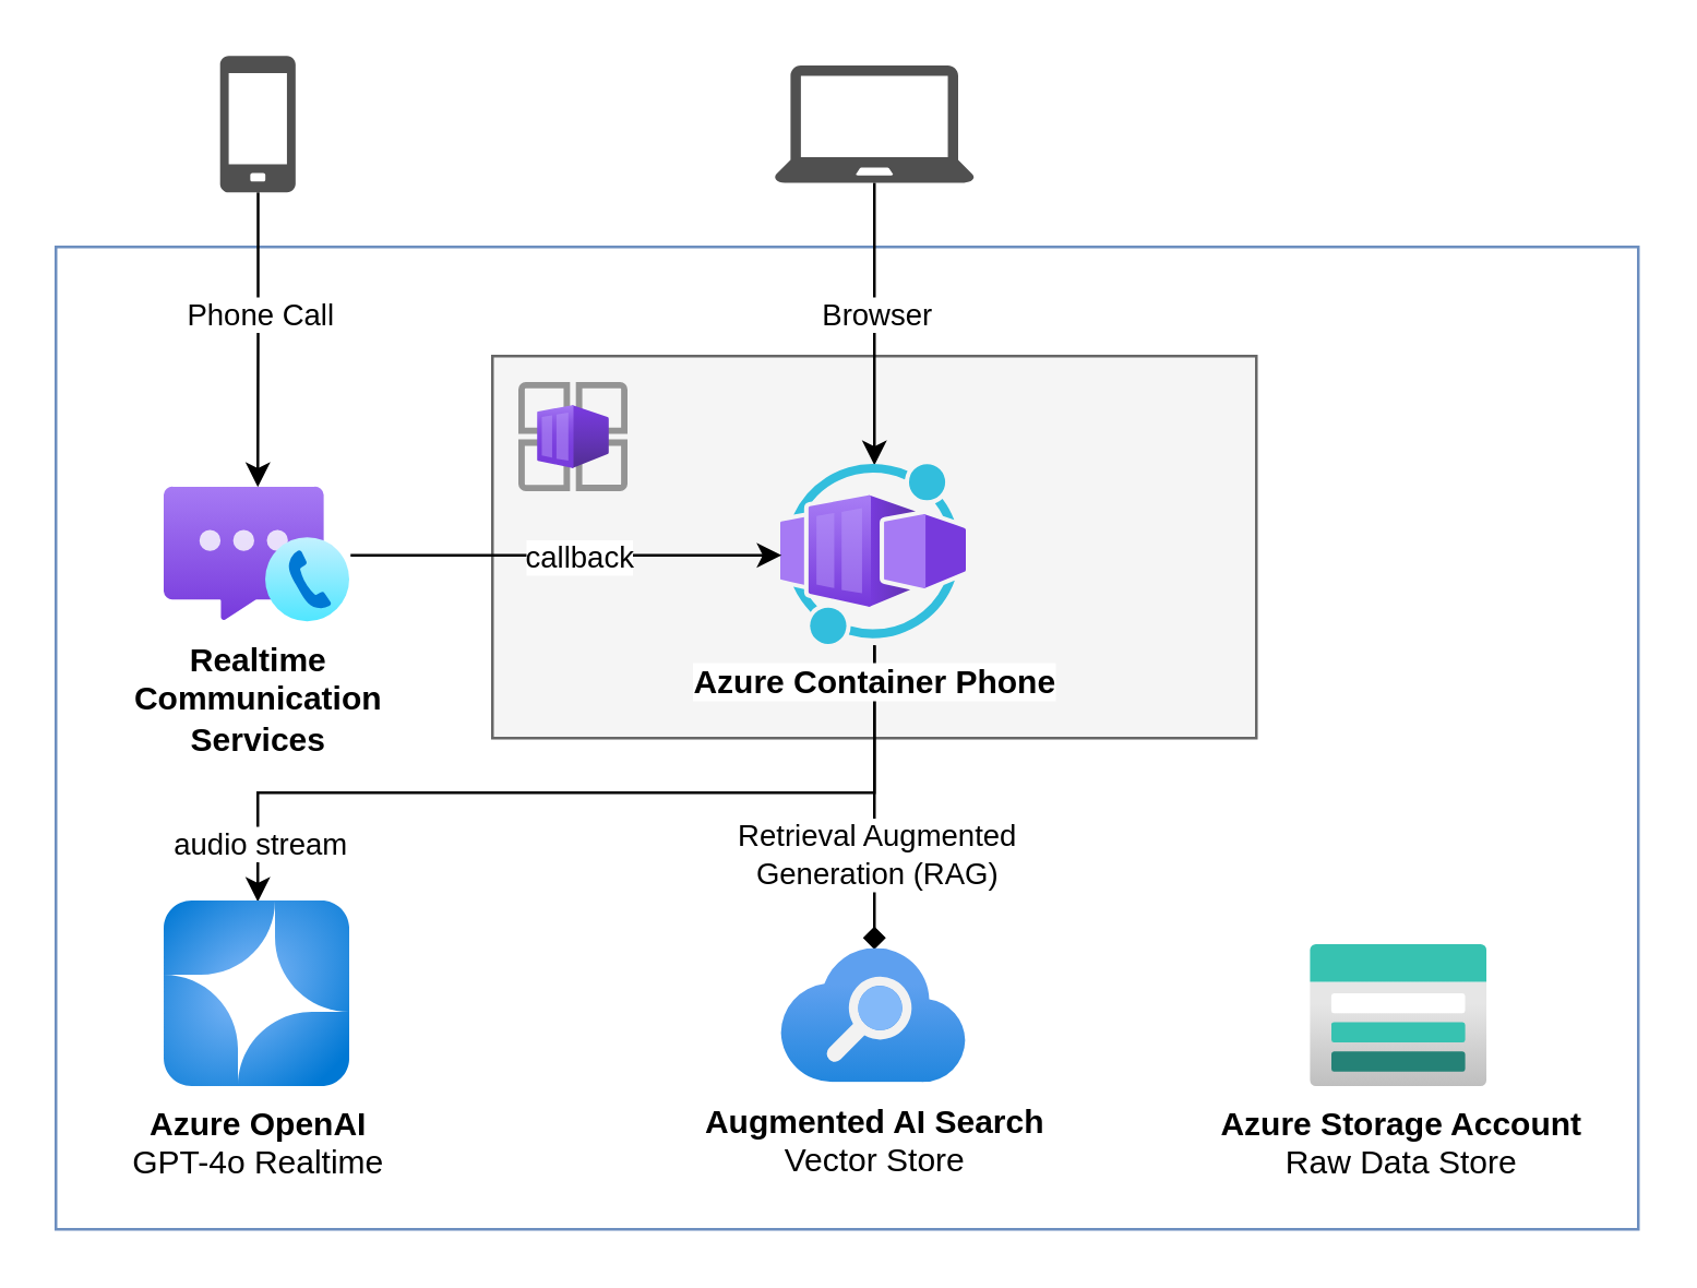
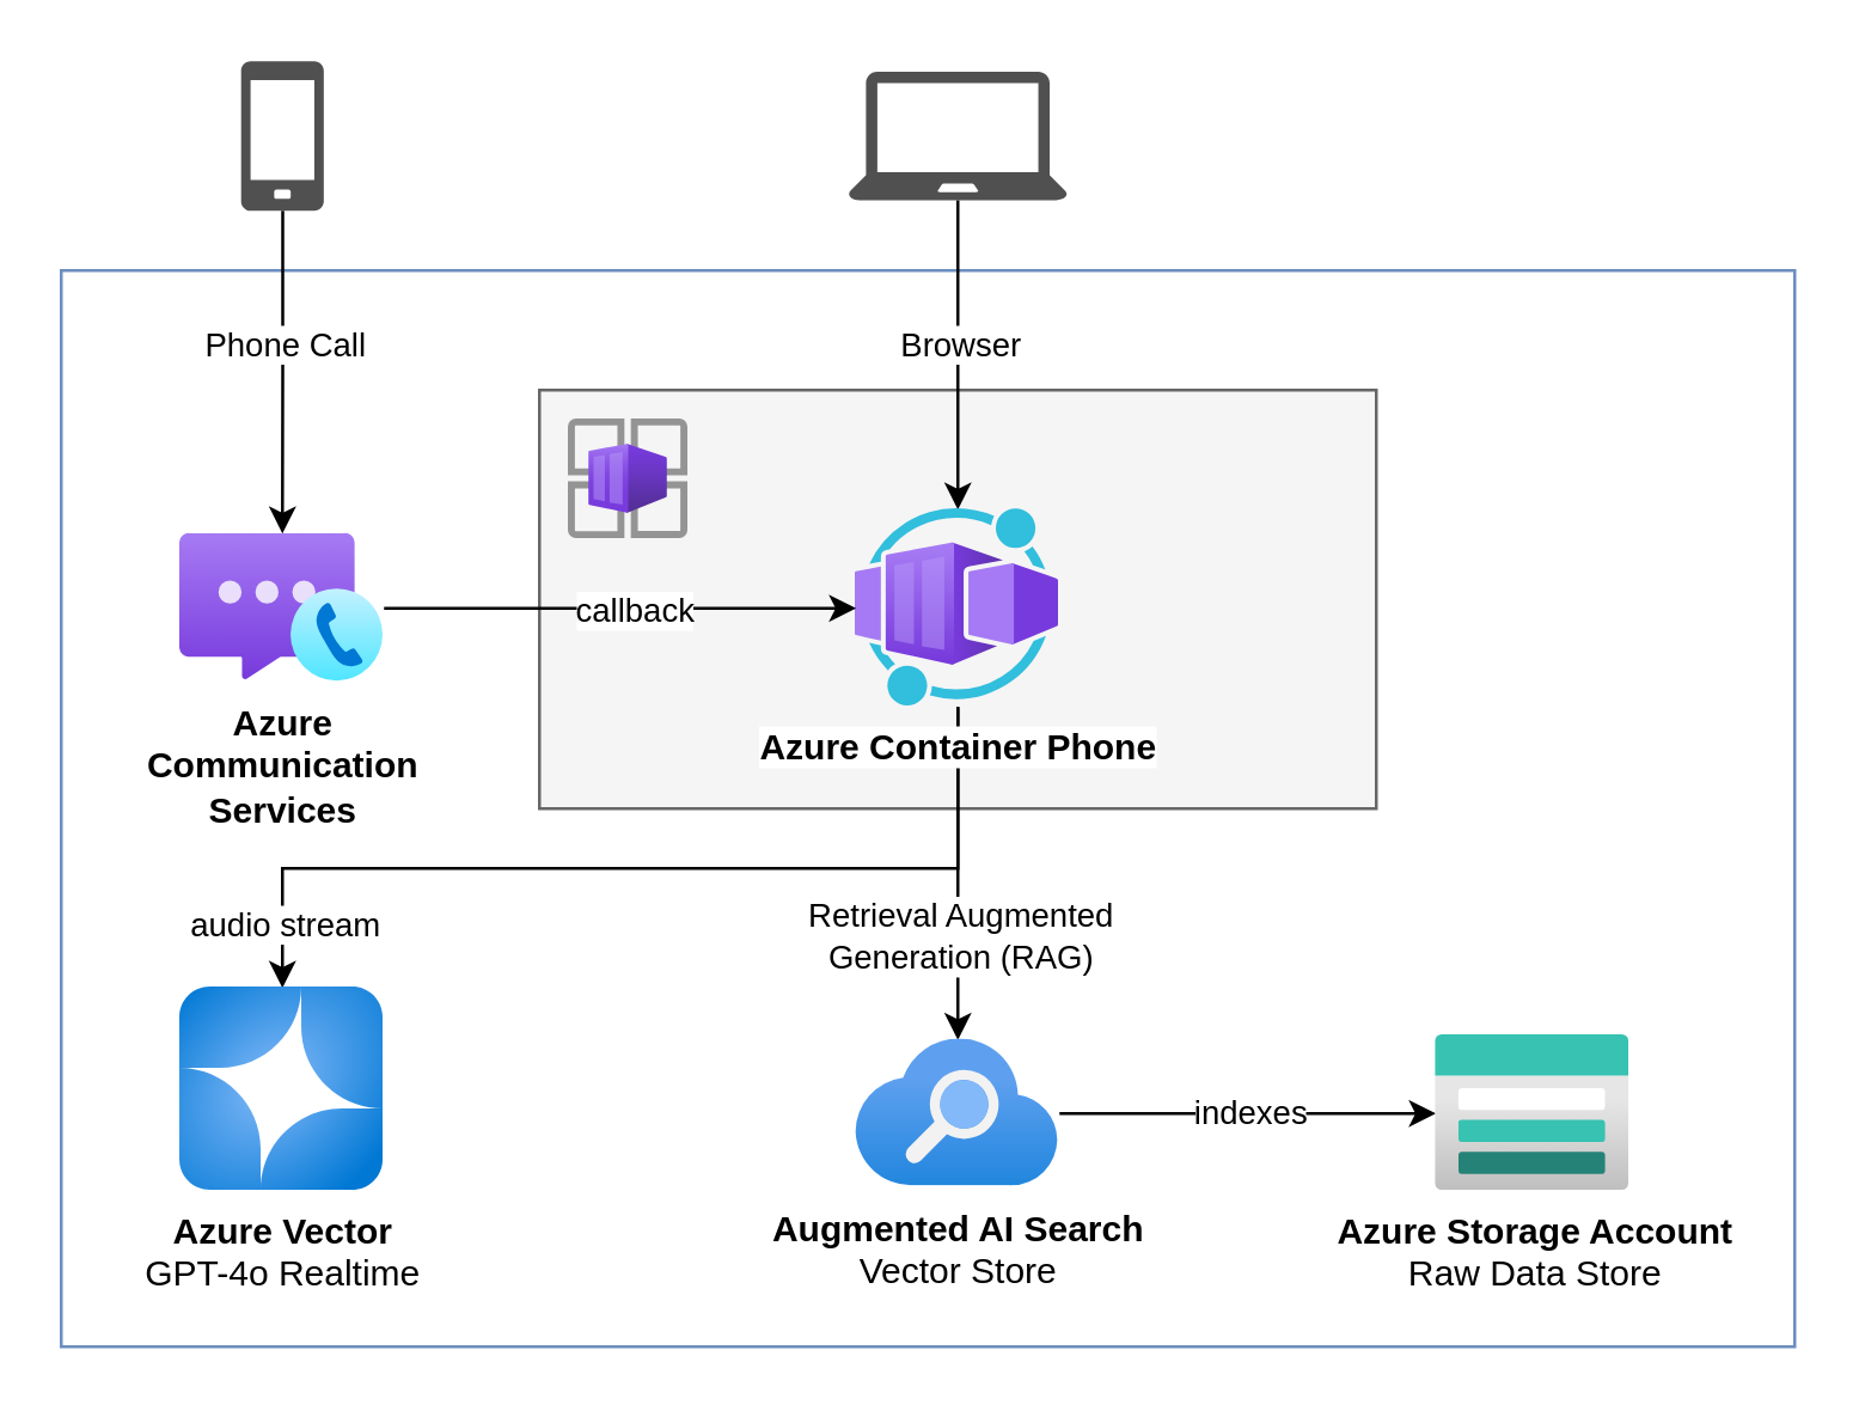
  <mxCell id="0" />
  <mxCell id="1" parent="0" />
  <mxCell id="2" value="" style="rounded=0;whiteSpace=wrap;html=1;fillColor=#FFFFFF;strokeColor=#6c8ebf;" vertex="1" parent="1"><mxGeometry x="20" y="90" width="580" height="360" as="geometry" /></mxCell>
  <mxCell id="3" value="" style="rounded=0;whiteSpace=wrap;html=1;fillColor=#f5f5f5;fontColor=#333333;strokeColor=#666666;" vertex="1" parent="1"><mxGeometry x="180" y="130" width="280" height="140" as="geometry" /></mxCell>
  <mxCell id="4" style="edgeStyle=orthogonalEdgeStyle;rounded=0;orthogonalLoop=1;jettySize=auto;html=1;" edge="1" parent="1" source="6" target="15"><mxGeometry relative="1" as="geometry" /></mxCell>
  <mxCell id="5" value="Browser" style="edgeLabel;html=1;align=center;verticalAlign=middle;resizable=0;points=[];" vertex="1" connectable="0" parent="4"><mxGeometry x="-0.069" relative="1" as="geometry"><mxPoint as="offset" /></mxGeometry></mxCell>
  <mxCell id="6" value="" style="sketch=0;pointerEvents=1;shadow=0;dashed=0;html=1;strokeColor=none;fillColor=#505050;labelPosition=center;verticalLabelPosition=bottom;verticalAlign=top;outlineConnect=0;align=center;shape=mxgraph.office.devices.laptop;" vertex="1" parent="1"><mxGeometry x="283.38" y="23.54" width="73.24" height="42.93" as="geometry" /></mxCell>
  <mxCell id="7" style="edgeStyle=orthogonalEdgeStyle;rounded=0;orthogonalLoop=1;jettySize=auto;html=1;" edge="1" parent="1" source="9" target="18"><mxGeometry relative="1" as="geometry" /></mxCell>
  <mxCell id="8" value="Phone Call" style="edgeLabel;html=1;align=center;verticalAlign=middle;resizable=0;points=[];labelBackgroundColor=default;" vertex="1" connectable="0" parent="7"><mxGeometry x="0.107" y="1" relative="1" as="geometry"><mxPoint x="-1" y="-15" as="offset" /></mxGeometry></mxCell>
  <mxCell id="9" value="" style="sketch=0;pointerEvents=1;shadow=0;dashed=0;html=1;strokeColor=none;fillColor=#505050;labelPosition=center;verticalLabelPosition=bottom;verticalAlign=top;outlineConnect=0;align=center;shape=mxgraph.office.devices.cell_phone_generic;" vertex="1" parent="1"><mxGeometry x="80.18" y="20" width="27.65" height="50" as="geometry" /></mxCell>
  <mxCell id="10" value="" style="image;aspect=fixed;html=1;points=[];align=center;fontSize=12;image=img/lib/azure2/other/Container_App_Environments.svg;" vertex="1" parent="1"><mxGeometry x="190" y="140" width="40" height="40" as="geometry" /></mxCell>
- <mxCell id="11" style="edgeStyle=orthogonalEdgeStyle;rounded=0;orthogonalLoop=1;jettySize=auto;html=1;endArrow=diamond;" edge="1" parent="1" source="15" target="21"><mxGeometry relative="1" as="geometry" /></mxCell>
+ <mxCell id="11" style="edgeStyle=orthogonalEdgeStyle;rounded=0;orthogonalLoop=1;jettySize=auto;html=1;" edge="1" parent="1" source="15" target="21"><mxGeometry relative="1" as="geometry" /></mxCell>
  <mxCell id="12" value="Retrieval Augmented &lt;br&gt;Generation (RAG)" style="edgeLabel;html=1;align=center;verticalAlign=middle;resizable=0;points=[];labelBackgroundColor=default;" vertex="1" connectable="0" parent="11"><mxGeometry x="0.368" relative="1" as="geometry"><mxPoint as="offset" /></mxGeometry></mxCell>
  <mxCell id="13" style="edgeStyle=orthogonalEdgeStyle;rounded=0;orthogonalLoop=1;jettySize=auto;html=1;" edge="1" parent="1" source="15" target="23"><mxGeometry relative="1" as="geometry"><Array as="points"><mxPoint x="320" y="290" /><mxPoint x="94" y="290" /></Array></mxGeometry></mxCell>
  <mxCell id="14" value="audio stream" style="edgeLabel;html=1;align=center;verticalAlign=middle;resizable=0;points=[];" vertex="1" connectable="0" parent="13"><mxGeometry x="0.863" relative="1" as="geometry"><mxPoint as="offset" /></mxGeometry></mxCell>
  <mxCell id="15" value="&lt;b&gt;Azure Container Phone&lt;/b&gt;" style="image;aspect=fixed;html=1;points=[];align=center;fontSize=12;image=img/lib/azure2/other/Worker_Container_App.svg;" vertex="1" parent="1"><mxGeometry x="286" y="170" width="68" height="66" as="geometry" /></mxCell>
  <mxCell id="16" style="edgeStyle=orthogonalEdgeStyle;rounded=0;orthogonalLoop=1;jettySize=auto;html=1;" edge="1" parent="1" source="18" target="15"><mxGeometry relative="1" as="geometry" /></mxCell>
  <mxCell id="17" value="callback" style="edgeLabel;html=1;align=center;verticalAlign=middle;resizable=0;points=[];" vertex="1" connectable="0" parent="16"><mxGeometry x="0.009" relative="1" as="geometry"><mxPoint x="3" as="offset" /></mxGeometry></mxCell>
- <mxCell id="18" value="&lt;span&gt;&lt;b&gt;Realtime &lt;br&gt;Communication &lt;br&gt;Services&lt;/b&gt;&lt;/span&gt;" style="image;aspect=fixed;html=1;points=[];align=center;fontSize=12;image=img/lib/azure2/other/Azure_Communication_Services.svg;" vertex="1" parent="1"><mxGeometry x="60" y="178" width="68" height="50" as="geometry" /></mxCell>
+ <mxCell id="18" value="&lt;span&gt;&lt;b&gt;Azure &lt;br&gt;Communication &lt;br&gt;Services&lt;/b&gt;&lt;/span&gt;" style="image;aspect=fixed;html=1;points=[];align=center;fontSize=12;image=img/lib/azure2/other/Azure_Communication_Services.svg;" vertex="1" parent="1"><mxGeometry x="60" y="178" width="68" height="50" as="geometry" /></mxCell>
+ <mxCell id="19" style="edgeStyle=orthogonalEdgeStyle;rounded=0;orthogonalLoop=1;jettySize=auto;html=1;" edge="1" parent="1" source="21" target="22"><mxGeometry relative="1" as="geometry" /></mxCell>
+ <mxCell id="20" value="indexes" style="edgeLabel;html=1;align=center;verticalAlign=middle;resizable=0;points=[];" vertex="1" connectable="0" parent="19"><mxGeometry x="-0.001" relative="1" as="geometry"><mxPoint y="-1" as="offset" /></mxGeometry></mxCell>
  <mxCell id="21" value="&lt;b&gt;Augmented AI Search&lt;/b&gt;&lt;br&gt;Vector Store" style="image;aspect=fixed;html=1;points=[];align=center;fontSize=12;image=img/lib/azure2/app_services/Search_Services.svg;" vertex="1" parent="1"><mxGeometry x="286" y="347.44" width="68" height="49.12" as="geometry" /></mxCell>
  <mxCell id="22" value="&lt;b&gt;Azure Storage Account&lt;/b&gt;&lt;br&gt;Raw Data Store" style="image;aspect=fixed;html=1;points=[];align=center;fontSize=12;image=img/lib/azure2/storage/Storage_Accounts.svg;" vertex="1" parent="1"><mxGeometry x="480" y="346" width="65" height="52" as="geometry" /></mxCell>
- <mxCell id="23" value="&lt;b&gt;Azure OpenAI&lt;/b&gt;&lt;div&gt;GPT-4o Realtime&lt;/div&gt;" style="image;aspect=fixed;html=1;points=[];align=center;fontSize=12;image=img/lib/azure2/ai_machine_learning/Azure_OpenAI.svg;" vertex="1" parent="1"><mxGeometry x="60.01" y="330" width="68" height="68" as="geometry" /></mxCell>
+ <mxCell id="23" value="&lt;b&gt;Azure Vector&lt;/b&gt;&lt;div&gt;GPT-4o Realtime&lt;/div&gt;" style="image;aspect=fixed;html=1;points=[];align=center;fontSize=12;image=img/lib/azure2/ai_machine_learning/Azure_OpenAI.svg;" vertex="1" parent="1"><mxGeometry x="60.01" y="330" width="68" height="68" as="geometry" /></mxCell>
